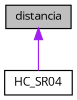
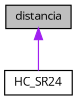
  digraph {
    fontname="Open Sans"
    node [color=black fontname="Open Sans" fontsize=10 shape=record style=filled]
    n1 [fillcolor=grey75 fontcolor=black height=0.2 label=distancia width=0.4]
-   n2 [fillcolor=white height=0.2 label=HC_SR04 width=0.4]
+   n2 [fillcolor=white height=0.2 label=HC_SR24 width=0.4]
    n1 -> n2 [color=purple dir=back fontname="Open Sans" fontsize=10 labelfontname=Helvetica labelfontsize=10 style=solid]
  }
